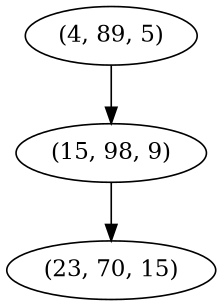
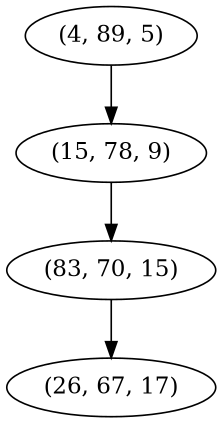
  digraph {
    n1 [label="(4, 89, 5)"]
-   "(15, 78, 9)" [label="(15, 98, 9)"]
-   "(23, 70, 15)"
+   "(15, 78, 9)"
+   "(23, 70, 15)" [label="(83, 70, 15)"]
+   "(26, 67, 17)"
    n1 -> "(15, 78, 9)"
    "(15, 78, 9)" -> "(23, 70, 15)"
+   "(23, 70, 15)" -> "(26, 67, 17)"
  }
